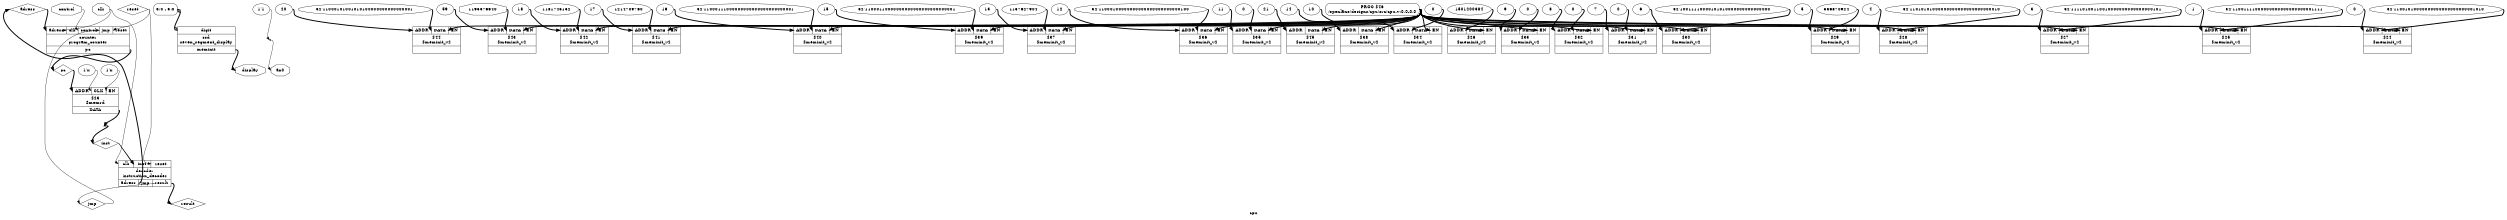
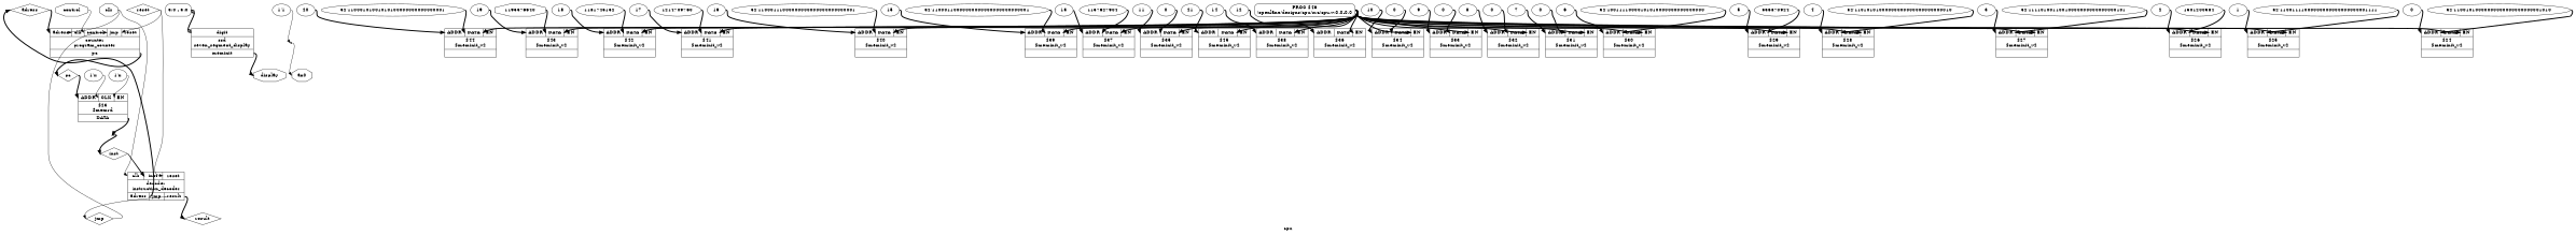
  digraph {
    label=cpu
    rankdir=TB
    remincross=true
    edge [color=black fontcolor=black headport="p56:w" style="setlinewidth(3)" tailport=e]
    n1 [color=black fontcolor=black label=adress shape=diamond]
    n2 [label="{{<p46> adress|<p55> clk|<p54> control|<p47> jmp|<p53> reset}|counter\nprogram_counter|{<p49> pc}}" shape=record]
    n3 [color=black fontcolor=black label=pc shape=diamond]
    n4 [color=black fontcolor=black label=jmp shape=diamond]
    n5 [color=black fontcolor=black label=inst shape=diamond]
    n6 [label="{{<p55> clk|<p48> inst|<p53> reset}|decoder\ninstruction_decoder|{<p46> adress|<p47> jmp|<p50> result}}" shape=record]
    n7 [color=black fontcolor=black label=result shape=diamond]
    n8 [label="{{<p56> ADDR|<p81> CLK|<p58> EN}|$23\n$memrd|{<p57> DATA}}" shape=record]
    x48 [shape=point]
    n10 [color=black fontcolor=black label="<s0> 3:0 - 3:0 " shape=record style=rounded]
    n11 [label="{{<p83> digit}|ssd\nseven_segment_display|{<p84> meminit}}" shape=record]
    n12 [color=black fontcolor=black label=an0 shape=octagon]
    n13 [color=black fontcolor=black label=display shape=octagon]
    n14 [color=black fontcolor=black label=reset shape=diamond]
    n15 [color=black fontcolor=black label=control shape=octagon]
    n16 [color=black fontcolor=black label=clk shape=octagon]
    n17 [label="{{<p56> ADDR|<p57> DATA|<p58> EN}|$45\n$meminit_v2|{}}" shape=record]
    n18 [label=21]
    n19 [label="32'11000101001010100000000000000001"]
    n20 [label="{{<p56> ADDR|<p57> DATA|<p58> EN}|$44\n$meminit_v2|{}}" shape=record]
    n21 [label=20]
    n22 [label=1195376640 shape=octagon]
    n23 [label="{{<p56> ADDR|<p57> DATA|<p58> EN}|$43\n$meminit_v2|{}}" shape=record]
-   n24 [label=59]
+   n24 [label=19]
    n25 [label=1181745152]
    n26 [label="{{<p56> ADDR|<p57> DATA|<p58> EN}|$42\n$meminit_v2|{}}" shape=record]
    n27 [label=18]
    n28 [label=1214709760]
    n29 [label="{{<p56> ADDR|<p57> DATA|<p58> EN}|$41\n$meminit_v2|{}}" shape=record]
    n30 [label=17]
    n31 [label="32'11000111000000000000000000000001"]
    n32 [label="{{<p56> ADDR|<p57> DATA|<p58> EN}|$40\n$meminit_v2|{}}" shape=record]
    n33 [label=16]
    n34 [label="32'11000110000000000000000000000001"]
    n35 [label="{{<p56> ADDR|<p57> DATA|<p58> EN}|$39\n$meminit_v2|{}}" shape=record]
    n36 [label=15]
    n37 [label="{{<p56> ADDR|<p57> DATA|<p58> EN}|$38\n$meminit_v2|{}}" shape=record]
    n38 [label=14]
    n39 [label=1157627904]
    n40 [label="{{<p56> ADDR|<p57> DATA|<p58> EN}|$37\n$meminit_v2|{}}" shape=record]
    n41 [label=13]
-   n42 [label="32'11000100000000000000000000000100"]
    n43 [label="{{<p56> ADDR|<p57> DATA|<p58> EN}|$36\n$meminit_v2|{}}" shape=record]
    n44 [label=12]
    n45 [label=0]
    n46 [label="{{<p56> ADDR|<p57> DATA|<p58> EN}|$35\n$meminit_v2|{}}" shape=record]
    n47 [label=11]
    n48 [label=0]
    n49 [label="{{<p56> ADDR|<p57> DATA|<p58> EN}|$34\n$meminit_v2|{}}" shape=record]
    n50 [label=10]
    n51 [label=0]
    n52 [label="{{<p56> ADDR|<p57> DATA|<p58> EN}|$33\n$meminit_v2|{}}" shape=record]
    n53 [label=9]
    n54 [label=0]
    n55 [label="{{<p56> ADDR|<p57> DATA|<p58> EN}|$32\n$meminit_v2|{}}" shape=record]
    n56 [label=8]
    n57 [label=0]
    n58 [label="{{<p56> ADDR|<p57> DATA|<p58> EN}|$31\n$meminit_v2|{}}" shape=record]
    n59 [label=7]
    n60 [label="32'10011110000101010000000000000000"]
    n61 [label="{{<p56> ADDR|<p57> DATA|<p58> EN}|$30\n$meminit_v2|{}}" shape=record]
    n62 [label=6]
    n63 [label=536870924]
    n64 [label="{{<p56> ADDR|<p57> DATA|<p58> EN}|$29\n$meminit_v2|{}}" shape=record]
    n65 [label=5]
    n66 [label="32'11010101000000000000000000000010"]
    n67 [label="{{<p56> ADDR|<p57> DATA|<p58> EN}|$28\n$meminit_v2|{}}" shape=record]
    n68 [label=4]
    n69 [label="32'11110100110010000000000000000101"]
    n70 [label="{{<p56> ADDR|<p57> DATA|<p58> EN}|$27\n$meminit_v2|{}}" shape=record]
    n71 [label=3]
    n72 [label=1501200384]
    n73 [label="{{<p56> ADDR|<p57> DATA|<p58> EN}|$26\n$meminit_v2|{}}" shape=record]
+   n74 [label=2]
    n75 [label="32'11001111000000000000000000001111"]
    n76 [label="{{<p56> ADDR|<p57> DATA|<p58> EN}|$25\n$meminit_v2|{}}" shape=record]
    n77 [label=1]
    n78 [label="32'11001010000000000000000000001010"]
    n79 [label="{{<p56> ADDR|<p57> DATA|<p58> EN}|$24\n$meminit_v2|{}}" shape=record]
    n80 [label=0]
    n81 [label="1'x"]
    n82 [label="1'x"]
    n83 [label="PROC $46\n/openlane/designs/cpu/src/cpu.v:0.0-0.0" shape=box style=rounded]
    n84 [label="1'1"]
    x50 [shape=point]
    n1 -> n2 [headport="p46:w"]
    n2 -> n3 [headport=w tailport="p49:e"]
    n3 -> n8
    n4 -> n2 [headport="p47:w" style=""]
    n5 -> n6 [headport="p48:w"]
    n6 -> n1 [headport=w tailport="p46:e"]
    n6 -> n4 [headport=w tailport="p47:e" style=""]
    n6 -> n7 [headport=w tailport="p50:e"]
    n8 -> x48 [headport=w tailport="p57:e"]
    x48 -> n5 [headport=w]
    n10 -> n11 [arrowhead=odiamond arrowtail=odiamond dir=both headport="p83:w"]
    n11 -> n13 [headport=w tailport="p84:e"]
    n14 -> n2 [headport="p53:w" style=""]
    n14 -> n6 [headport="p53:w" style=""]
    n15 -> n2 [headport="p54:w" style=""]
    n16 -> n2 [headport="p55:w" style=""]
    n16 -> n6 [headport="p55:w" style=""]
    n18 -> n17
    n19 -> n20 [headport="p57:w"]
    n21 -> n20
    n22 -> n23 [headport="p57:w"]
    n24 -> n23
    n25 -> n26 [headport="p57:w"]
    n27 -> n26
    n28 -> n29 [headport="p57:w"]
    n30 -> n29
    n31 -> n32 [headport="p57:w"]
    n33 -> n32
    n34 -> n35 [headport="p57:w"]
    n36 -> n35
    n38 -> n37
    n39 -> n40 [headport="p57:w"]
    n41 -> n40
-   n42 -> n43 [headport="p57:w"]
    n44 -> n43
    n45 -> n46 [headport="p57:w"]
    n47 -> n46
    n48 -> n49 [headport="p57:w"]
    n50 -> n49
    n51 -> n52 [headport="p57:w"]
    n53 -> n52
    n54 -> n55 [headport="p57:w"]
    n56 -> n55
    n57 -> n58 [headport="p57:w"]
    n59 -> n58
    n60 -> n61 [headport="p57:w"]
    n62 -> n61
    n63 -> n64 [headport="p57:w"]
    n65 -> n64
    n66 -> n67 [headport="p57:w"]
    n68 -> n67
    n69 -> n70 [headport="p57:w"]
    n71 -> n70
    n72 -> n73 [headport="p57:w"]
+   n74 -> n73
    n75 -> n76 [headport="p57:w"]
    n77 -> n76
    n78 -> n79 [headport="p57:w"]
    n80 -> n79
    n81 -> n8 [headport="p58:w" style=""]
    n82 -> n8 [headport="p81:w" style=""]
    n83 -> n17 [headport="p58:w"]
    n83 -> n20 [headport="p58:w"]
    n83 -> n23 [headport="p58:w"]
    n83 -> n26 [headport="p58:w"]
    n83 -> n29 [headport="p58:w"]
    n83 -> n32 [headport="p58:w"]
    n83 -> n35 [headport="p58:w"]
    n83 -> n37 [headport="p58:w"]
    n83 -> n40 [headport="p58:w"]
    n83 -> n43 [headport="p58:w"]
    n83 -> n46 [headport="p58:w"]
    n83 -> n49 [headport="p58:w"]
    n83 -> n52 [headport="p58:w"]
    n83 -> n55 [headport="p58:w"]
    n83 -> n58 [headport="p58:w"]
    n83 -> n61 [headport="p58:w"]
    n83 -> n64 [headport="p58:w"]
    n83 -> n67 [headport="p58:w"]
    n83 -> n70 [headport="p58:w"]
    n83 -> n73 [headport="p58:w"]
    n83 -> n76 [headport="p58:w"]
    n83 -> n79 [headport="p58:w"]
    n84 -> x50 [headport=w style=""]
    x50 -> n12 [headport=w style=""]
  }
